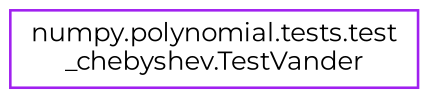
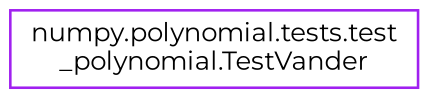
  digraph {
    rankdir=LR
    fontname=Montserrat
-   n1 [color=purple fillcolor=white fontname=Montserrat fontsize=10 height=0.2 label="numpy.polynomial.tests.test\l_chebyshev.TestVander" shape=box style=filled width=0.4]
+   n1 [color=purple fillcolor=white fontname=Montserrat fontsize=10 height=0.2 label="numpy.polynomial.tests.test\l_polynomial.TestVander" shape=box style=filled width=0.4]
  }
